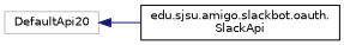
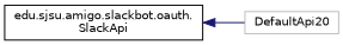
  digraph {
    rankdir=LR
    node [fillcolor=white fontname=Helvetica fontsize=10 shape=record style=filled]
    n1 [color=grey75 height=0.2 label=DefaultApi20 width=0.4]
    n2 [color=black height=0.2 label="edu.sjsu.amigo.slackbot.oauth.\lSlackApi" width=0.4]
-   n1 -> n2 [color=midnightblue dir=back fontname=Helvetica fontsize=10 labelfontname=Helvetica labelfontsize=10 style=solid]
+   n2 -> n1 [color=midnightblue dir=back fontname=Helvetica fontsize=10 labelfontname=Helvetica labelfontsize=10 style=solid]
  }
